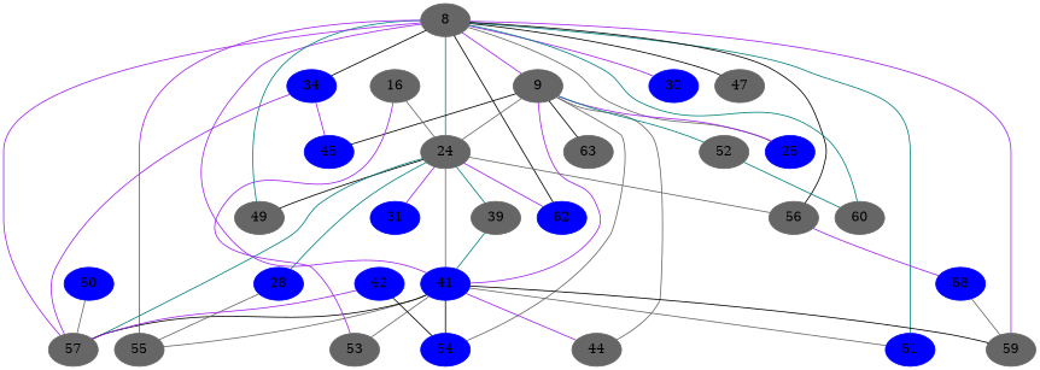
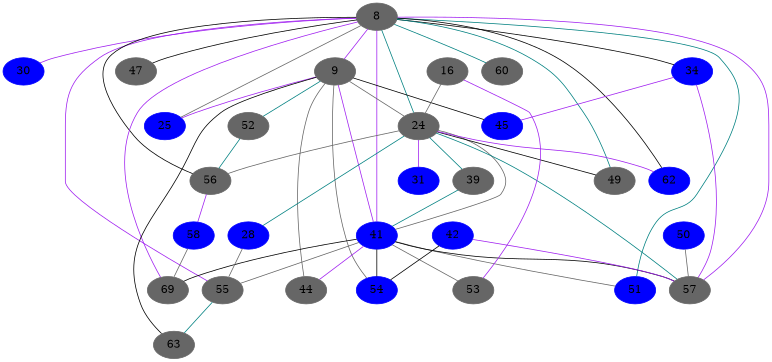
  graph {
    node [color=gray40 style=filled]
    edge [color=purple]
    8 [super="+1+3"]
    9 [super="+5"]
    24 [super="+7"]
    25 [color=blue]
    30 [color=blue]
    34 [color=blue super="+21"]
    41 [color=blue super="+40+10"]
    47
    49 [super="+17+33"]
    51 [color=blue super="+19+20"]
    55 [super="+27+43+26"]
    56 [super="+13+29"]
    57 [super="+38"]
-   59 [super="+46+11"]
+   59 [super="+46+11" label=69]
    60
    62 [color=blue super="+37"]
    44
    45 [color=blue]
    52
    54 [color=blue super="+32"]
    63 [super="+48"]
    28 [color=blue]
    31 [color=blue]
    39
    53
    58 [color=blue]
    16
    50 [color=blue]
    42 [color=blue]
    8 -- 9 [weight=8]
    8 -- 24 [color=teal weight=9]
    8 -- 25 [color=gray40]
    8 -- 30 [weight=2]
    8 -- 34 [color=black]
    8 -- 41 [weight=10]
    8 -- 47 [color=black weight=2]
    8 -- 49 [color=teal weight=4]
    8 -- 51 [color=teal weight=3]
    8 -- 55 [weight=5]
    8 -- 56 [color=black weight=2]
    8 -- 57 [weight=2]
    8 -- 59 [weight=3]
    8 -- 60 [color=teal]
    8 -- 62 [color=black]
    9 -- 24 [color=gray40 weight=4]
    9 -- 25
    9 -- 41 [weight=5]
    9 -- 44 [color=gray40]
    9 -- 45 [color=black]
    9 -- 52 [color=teal weight=2]
    9 -- 54 [color=gray40]
    9 -- 63 [color=black]
    24 -- 41 [color=gray40 weight=4]
    24 -- 49 [color=black]
    24 -- 56 [color=gray40 weight=2]
    24 -- 57 [color=teal weight=3]
    24 -- 62
    24 -- 28 [color=teal]
    24 -- 31
    24 -- 39 [color=teal]
    34 -- 57 [weight=2]
    34 -- 45
    41 -- 51 [color=gray40]
    41 -- 55 [color=gray40]
    41 -- 57 [color=black]
    41 -- 59 [color=black]
    41 -- 44
    41 -- 54 [color=black weight=2]
    41 -- 53 [color=gray40]
+   55 -- 63 [color=teal]
    56 -- 58
-   52 -- 60 [color=teal]
+   52 -- 56 [color=teal]
    28 -- 55 [color=gray40]
    39 -- 41 [color=teal]
    58 -- 59 [color=gray40]
    16 -- 24 [color=gray40 weight=2]
    16 -- 53
    50 -- 57 [color=gray40]
    42 -- 57
    42 -- 54 [color=black]
  }
